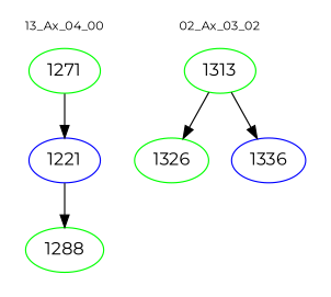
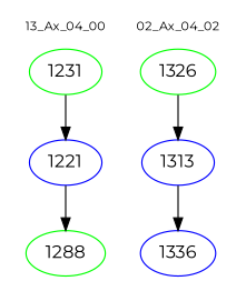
  digraph {
    fontname=Montserrat
    node [color=green fontname=Montserrat]
    edge [color=black fontname=Montserrat]
-   n1 [label=1271]
+   n1 [label=1231]
    n2 [color=blue label=1221]
    n3 [label=1288]
    n4 [label=1326]
-   n5 [label=1313]
+   n5 [color=blue label=1313]
    n6 [color=blue label=1336]
    subgraph cluster_1 {
      color=white
      fontsize=10
      label="13_Ax_04_00"
      n1
      n2
      n3
    }
    subgraph cluster_2 {
      color=white
      fontsize=10
-     label="02_Ax_03_02"
+     label="02_Ax_04_02"
      n4
      n5
      n6
    }
    n1 -> n2
    n2 -> n3
-   n5 -> n4
+   n4 -> n5
    n5 -> n6
  }
